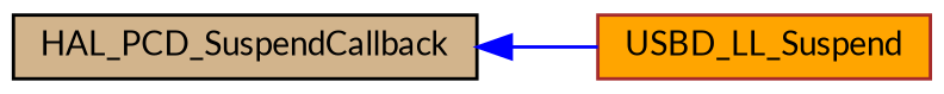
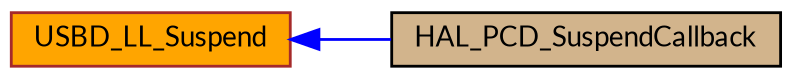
  digraph {
    rankdir=LR
    fontname=Lato
    node [fontname=Lato fontsize=10 shape=record style=filled]
    n1 [color=brown fillcolor=orange fontcolor=black height=0.2 label=USBD_LL_Suspend width=0.4]
    n2 [color=black fillcolor=tan height=0.2 label=HAL_PCD_SuspendCallback width=0.4]
-   n2 -> n1 [color=blue dir=back fontname=Lato fontsize=10 labelfontname=Helvetica labelfontsize=10 style=solid]
+   n1 -> n2 [color=blue dir=back fontname=Lato fontsize=10 labelfontname=Helvetica labelfontsize=10 style=solid]
  }
